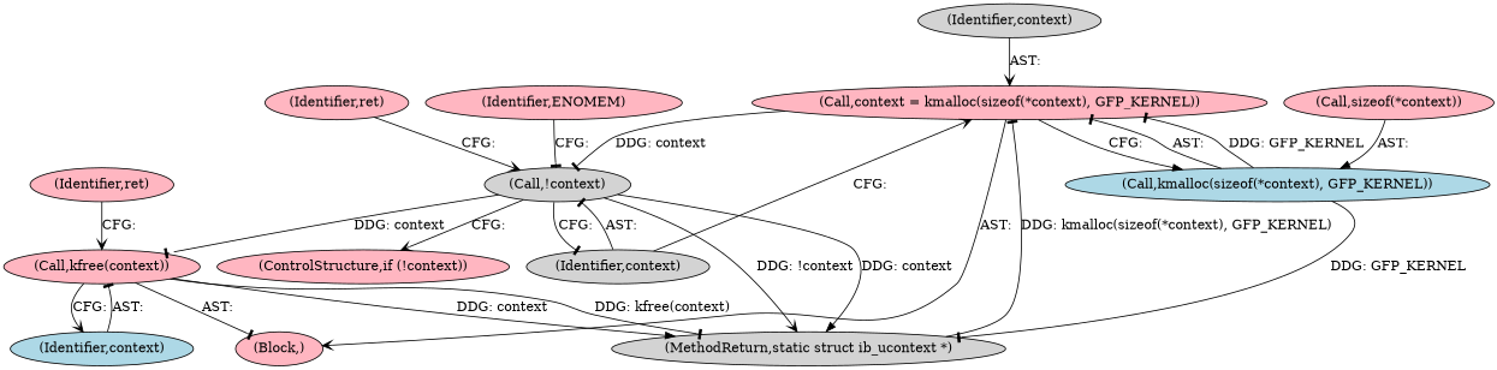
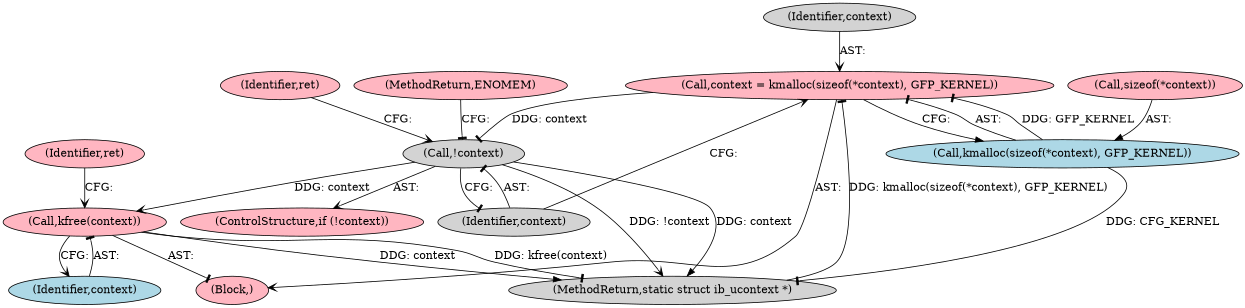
  digraph {
    node [fillcolor=lightpink style=filled]
    edge [arrowhead=tee]
    n1 [label="(Call,context = kmalloc(sizeof(*context), GFP_KERNEL))"]
    n2 [fillcolor=lightblue label="(Call,kmalloc(sizeof(*context), GFP_KERNEL))"]
    n3 [fillcolor=lightgrey label="(Call,!context)"]
    n4 [label="(Block,)"]
    n5 [fillcolor=lightgrey label="(MethodReturn,static struct ib_ucontext *)"]
    n6 [label="(Call,kfree(context))"]
    n7 [label="(ControlStructure,if (!context))"]
    n8 [fillcolor=lightgrey label="(Identifier,context)"]
    n9 [fillcolor=lightblue label="(Identifier,context)"]
    n10 [label="(Identifier,ret)"]
-   n11 [label="(Identifier,ENOMEM)"]
+   n11 [label="(MethodReturn,ENOMEM)"]
    n12 [label="(Identifier,ret)"]
    n13 [fillcolor=lightgrey label="(Identifier,context)"]
    n14 [label="(Call,sizeof(*context))"]
    n1 -> n2 [arrowhead=normal label="CFG: "]
    n1 -> n3 [label="DDG: context"]
    n1 -> n4 [arrowhead=vee label="AST: "]
    n2 -> n1 [label="AST: "]
    n2 -> n1 [label="DDG: GFP_KERNEL"]
-   n2 -> n5 [label="DDG: GFP_KERNEL"]
+   n2 -> n5 [label="DDG: CFG_KERNEL"]
    n3 -> n5 [arrowhead=vee label="DDG: !context"]
    n3 -> n5 [arrowhead=normal label="DDG: context"]
-   n3 -> n6 [label="DDG: context"]
-   n3 -> n7 [arrowhead=vee label="CFG: "]
+   n3 -> n6 [arrowhead=vee label="DDG: context"]
+   n3 -> n7 [arrowhead=vee label="AST: "]
    n3 -> n8 [label="CFG: "]
    n5 -> n1 [label="DDG: kmalloc(sizeof(*context), GFP_KERNEL)"]
    n6 -> n4 [label="AST: "]
    n6 -> n5 [arrowhead=normal label="DDG: context"]
    n6 -> n5 [label="DDG: kfree(context)"]
    n6 -> n9 [arrowhead=vee label="CFG: "]
    n8 -> n1 [arrowhead=vee label="CFG: "]
    n8 -> n3 [label="AST: "]
    n9 -> n6 [label="AST: "]
    n10 -> n6 [arrowhead=vee label="CFG: "]
    n11 -> n3 [label="CFG: "]
    n12 -> n3 [arrowhead=vee label="CFG: "]
    n13 -> n1 [arrowhead=vee label="AST: "]
    n14 -> n2 [arrowhead=normal label="AST: "]
  }
